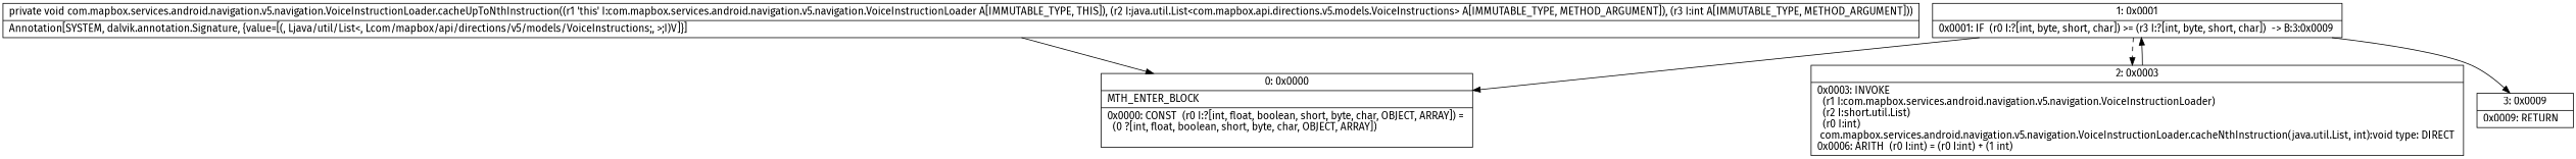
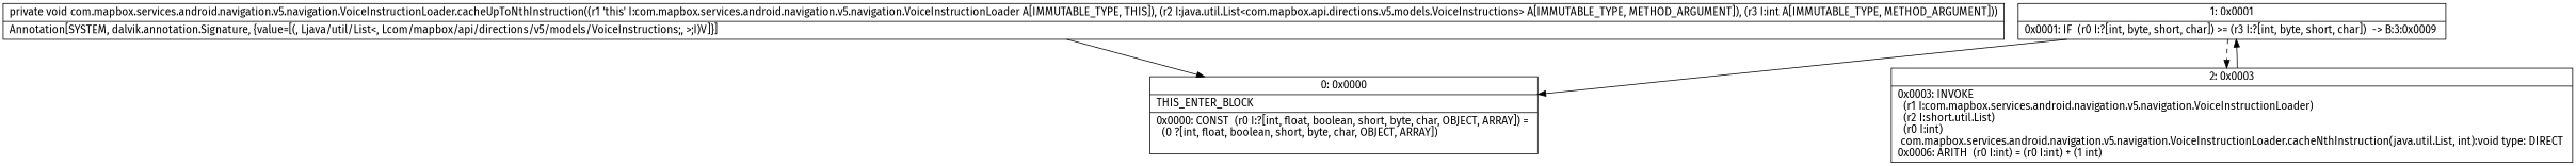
  digraph {
    fontname="Fira Sans"
    node [fontname="Fira Sans" shape=record]
    edge [fontname="Fira Sans"]
-   n1 [label="{0\:\ 0x0000|MTH_ENTER_BLOCK\l|0x0000: CONST  (r0 I:?[int, float, boolean, short, byte, char, OBJECT, ARRAY]) = \l  (0 ?[int, float, boolean, short, byte, char, OBJECT, ARRAY])\l \l}"]
+   n1 [label="{0\:\ 0x0000|THIS_ENTER_BLOCK\l|0x0000: CONST  (r0 I:?[int, float, boolean, short, byte, char, OBJECT, ARRAY]) = \l  (0 ?[int, float, boolean, short, byte, char, OBJECT, ARRAY])\l \l}"]
    n2 [label="{1\:\ 0x0001|0x0001: IF  (r0 I:?[int, byte, short, char]) \>= (r3 I:?[int, byte, short, char])  \-\> B:3:0x0009 \l}"]
    n3 [label="{2\:\ 0x0003|0x0003: INVOKE  \l  (r1 I:com.mapbox.services.android.navigation.v5.navigation.VoiceInstructionLoader)\l  (r2 I:short.util.List)\l  (r0 I:int)\l com.mapbox.services.android.navigation.v5.navigation.VoiceInstructionLoader.cacheNthInstruction(java.util.List, int):void type: DIRECT \l0x0006: ARITH  (r0 I:int) = (r0 I:int) + (1 int) \l}"]
-   n4 [label="{3\:\ 0x0009|0x0009: RETURN   \l}"]
    n5 [label="{private void com.mapbox.services.android.navigation.v5.navigation.VoiceInstructionLoader.cacheUpToNthInstruction((r1 'this' I:com.mapbox.services.android.navigation.v5.navigation.VoiceInstructionLoader A[IMMUTABLE_TYPE, THIS]), (r2 I:java.util.List\<com.mapbox.api.directions.v5.models.VoiceInstructions\> A[IMMUTABLE_TYPE, METHOD_ARGUMENT]), (r3 I:int A[IMMUTABLE_TYPE, METHOD_ARGUMENT]))  | Annotation[SYSTEM, dalvik.annotation.Signature, \{value=[(, Ljava\/util\/List\<, Lcom\/mapbox\/api\/directions\/v5\/models\/VoiceInstructions;, \>;I)V]\}]\l}"]
    n2 -> n1
    n2 -> n3 [style=dashed]
-   n2 -> n4
    n3 -> n2
    n5 -> n1
  }
